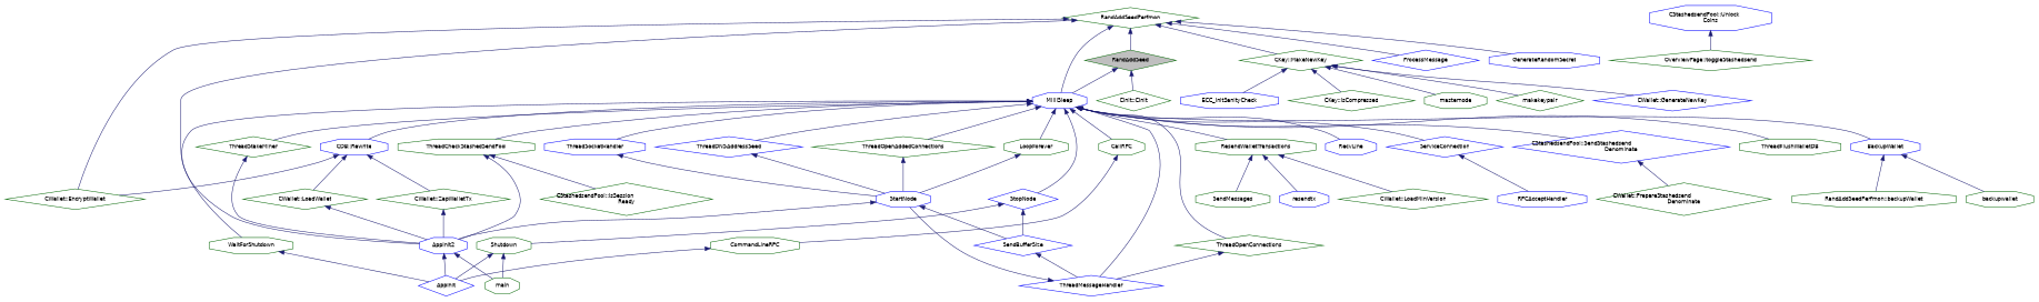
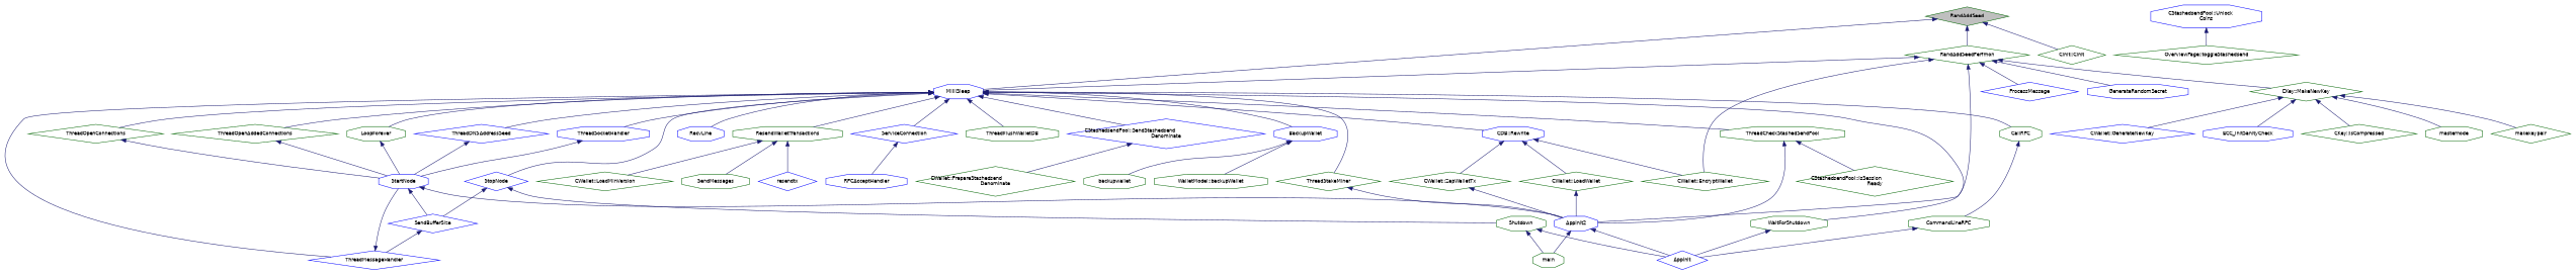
  digraph {
    rankdir=TB
    node [color=darkgreen fillcolor=white fontname=Helvetica fontsize=10 shape=diamond style=filled]
    edge [color=midnightblue dir=back fontname=Helvetica fontsize=10 labelfontname=Helvetica labelfontsize=10 style=solid]
    n1 [fillcolor=grey75 fontcolor=black height=0.2 label=RandAddSeed width=0.4]
    n2 [color=blue height=0.2 label=MilliSleep shape=octagon width=0.4]
    n3 [height=0.2 label="CInit::CInit" width=0.4]
    n4 [height=0.2 label=RandAddSeedPerfmon width=0.4]
    n5 [color=blue height=0.2 label="CDB::Rewrite" shape=octagon width=0.4]
    n6 [height=0.2 label=WaitForShutdown shape=octagon width=0.4]
    n7 [height=0.2 label=ResendWalletTransactions shape=octagon width=0.4]
    n8 [height=0.2 label=ThreadStakeMiner width=0.4]
    n9 [color=blue height=0.2 label=RecvLine shape=octagon width=0.4]
    n10 [color=blue height=0.2 label=ThreadSocketHandler shape=octagon width=0.4]
    n11 [color=blue height=0.2 label=ThreadMessageHandler width=0.4]
    n12 [color=blue height=0.2 label=ThreadDNSAddressSeed width=0.4]
    n13 [height=0.2 label=ThreadOpenConnections width=0.4]
    n14 [height=0.2 label=ThreadOpenAddedConnections width=0.4]
    n15 [color=blue height=0.2 label=StopNode width=0.4]
    n16 [height=0.2 label=CallRPC shape=octagon width=0.4]
    n17 [color=blue height=0.2 label=ServiceConnection width=0.4]
    n18 [height=0.2 label=LoopForever shape=octagon width=0.4]
    n19 [color=blue height=0.2 label="CStashedsendPool::SendStashedsend\lDenominate" width=0.4]
    n20 [height=0.2 label=ThreadCheckStashedSendPool shape=octagon width=0.4]
    n21 [height=0.2 label=ThreadFlushWalletDB shape=octagon width=0.4]
    n22 [color=blue height=0.2 label=BackupWallet shape=octagon width=0.4]
    n23 [height=0.2 label="CWallet::EncryptWallet" width=0.4]
    n24 [color=blue height=0.2 label=AppInit2 shape=octagon width=0.4]
    n25 [height=0.2 label="CKey::MakeNewKey" width=0.4]
    n26 [color=blue height=0.2 label=ProcessMessage width=0.4]
    n27 [color=blue height=0.2 label=GenerateRandomSecret shape=octagon width=0.4]
    n28 [height=0.2 label="CWallet::LoadWallet" width=0.4]
    n29 [height=0.2 label="CWallet::ZapWalletTx" width=0.4]
    n30 [color=blue height=0.2 label=AppInit width=0.4]
    n31 [height=0.2 label=SendMessages shape=octagon width=0.4]
-   n32 [color=blue height=0.2 label=resendtx shape=octagon width=0.4]
+   n32 [color=blue height=0.2 label=resendtx width=0.4]
    n33 [height=0.2 label="CWallet::LoadMinVersion" width=0.4]
    n34 [color=blue height=0.2 label=StartNode shape=octagon width=0.4]
    n35 [color=blue height=0.2 label=SendBufferSize width=0.4]
    n36 [height=0.2 label=Shutdown shape=octagon width=0.4]
    n37 [height=0.2 label=CommandLineRPC shape=octagon width=0.4]
    n38 [color=blue height=0.2 label=RPCAcceptHandler shape=octagon width=0.4]
    n39 [color=blue height=0.2 label="CStashedsendPool::Unlock\lCoins" shape=octagon width=0.4]
    n40 [height=0.2 label="OverviewPage::toggleStashedsend" width=0.4]
    n41 [height=0.2 label="CWallet::PrepareStashedsend\lDenominate" width=0.4]
    n42 [height=0.2 label="CStashedsendPool::IsSession\lReady" width=0.4]
-   n43 [height=0.2 label="RandAddSeedPerfmon::backupWallet" shape=octagon width=0.4]
+   n43 [height=0.2 label="WalletModel::backupWallet" shape=octagon width=0.4]
    n44 [height=0.2 label=backupwallet shape=octagon width=0.4]
    n45 [height=0.2 label=main shape=octagon width=0.4]
    n46 [color=blue height=0.2 label=ECC_InitSanityCheck shape=octagon width=0.4]
    n47 [height=0.2 label="CKey::IsCompressed" width=0.4]
    n48 [height=0.2 label=masternode shape=octagon width=0.4]
    n49 [height=0.2 label=makekeypair width=0.4]
    n50 [color=blue height=0.2 label="CWallet::GenerateNewKey" width=0.4]
    n1 -> n2
    n1 -> n3
-   n4 -> n1
+   n1 -> n4
    n2 -> n5
    n2 -> n6
    n2 -> n7
    n2 -> n8
    n2 -> n9
    n2 -> n10
    n2 -> n11
    n2 -> n12
    n2 -> n13
    n2 -> n14
    n2 -> n15
    n2 -> n16
    n2 -> n17
    n2 -> n18
    n2 -> n19
    n2 -> n20
    n2 -> n21
    n2 -> n22
    n4 -> n2
    n4 -> n23
    n4 -> n24
    n4 -> n25
    n4 -> n26
    n4 -> n27
    n5 -> n23
    n5 -> n28
    n5 -> n29
    n6 -> n30
    n7 -> n31
    n7 -> n32
    n7 -> n33
    n8 -> n24
    n10 -> n34
    n11 -> n34
    n12 -> n34
-   n13 -> n11
+   n13 -> n34
    n14 -> n34
    n15 -> n35
    n15 -> n36
    n16 -> n37
    n17 -> n38
    n18 -> n34
    n19 -> n41
    n20 -> n24
    n20 -> n42
    n22 -> n43
    n22 -> n44
    n24 -> n30
    n24 -> n45
    n25 -> n46
    n25 -> n47
    n25 -> n48
    n25 -> n49
    n25 -> n50
    n28 -> n24
    n29 -> n24
    n34 -> n24
    n34 -> n35
    n35 -> n11
    n36 -> n30
    n36 -> n45
    n37 -> n30
    n39 -> n40
  }
